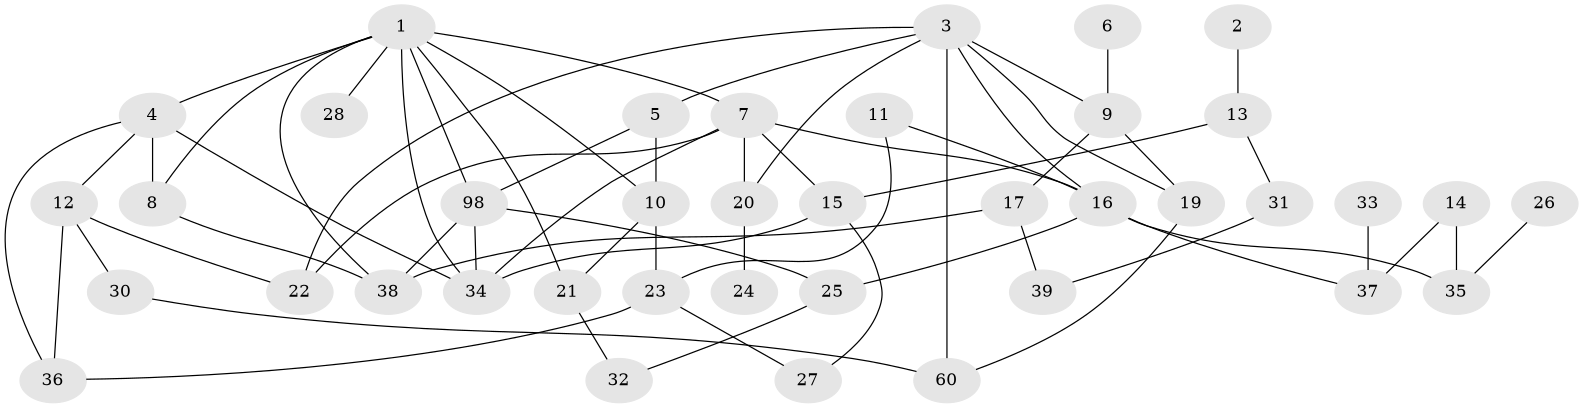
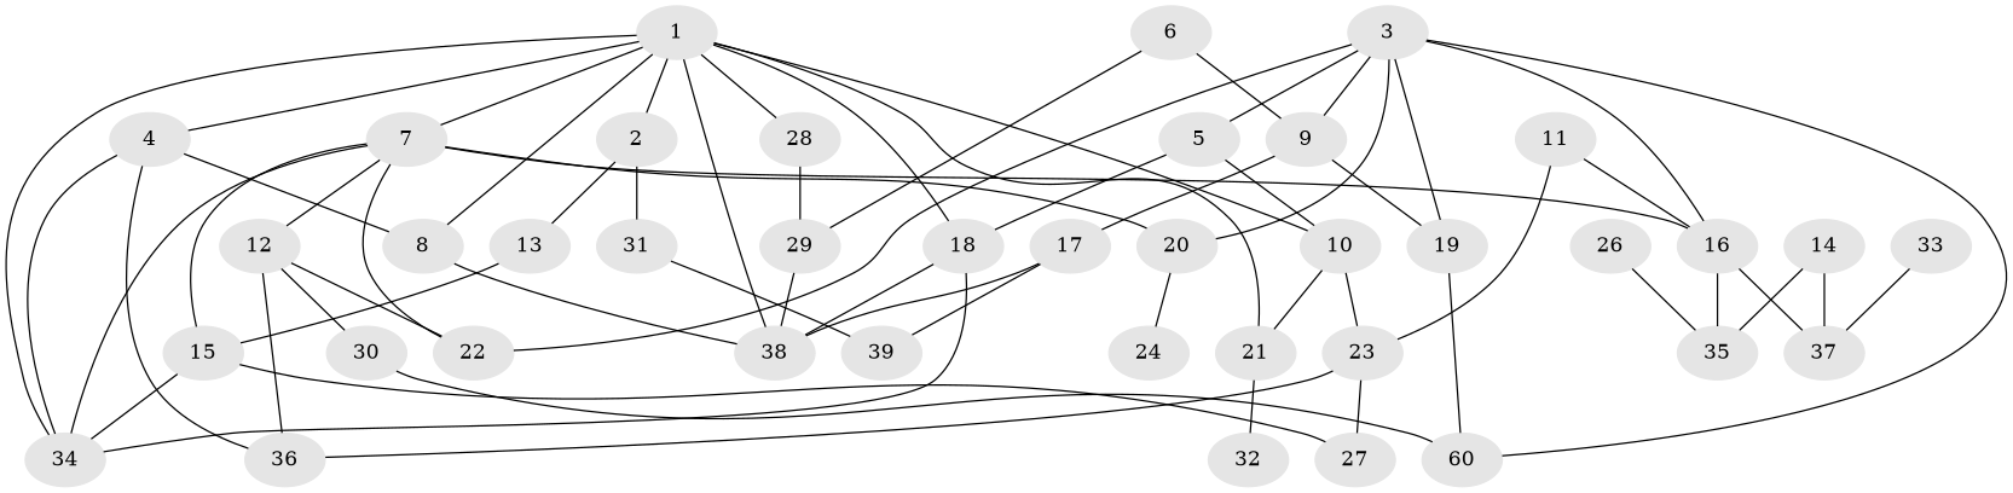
  graph {
    node [color=gray90 style=filled]
    edge [weight=1.0]
    1
    2
    4
    7
    8
    10
-   18 [label=98]
+   18
    21
    28
    34
    38
    13
    31
    12
    36
    16
    20
    22
    15
    23
-   25
    32
+   29
    39
    3
    5
    9
    19
    n29 [label=60]
    17
    35
    37
    24
    30
    27
    6
    11
    14
    26
    33
+   1 -- 2
    1 -- 4
    1 -- 7
    1 -- 8
    1 -- 10
    1 -- 18
    1 -- 21
    1 -- 28
    1 -- 34
    1 -- 38
    2 -- 13
-   13 -- 31
+   2 -- 31
    4 -- 8
    4 -- 34
-   4 -- 12
+   7 -- 12
    4 -- 36
    7 -- 34
    7 -- 16
    7 -- 20 [weight=2.0]
    7 -- 22
    7 -- 15
    8 -- 38
    10 -- 21
    10 -- 23
    18 -- 34
    18 -- 38
-   18 -- 25
    21 -- 32
+   28 -- 29
    13 -- 15
    31 -- 39
    12 -- 36
    12 -- 22
    12 -- 30 [weight=2.0]
-   16 -- 25
    16 -- 35
    16 -- 37
    20 -- 24
    15 -- 34
    15 -- 27
    23 -- 36
    23 -- 27
-   25 -- 32
+   29 -- 38
    3 -- 16
    3 -- 20
    3 -- 22
    3 -- 5
    3 -- 9
    3 -- 19
    3 -- n29
    5 -- 10
    5 -- 18
    9 -- 19
    9 -- 17
    19 -- n29
    17 -- 38
    17 -- 39
    30 -- n29
+   6 -- 29
    6 -- 9
    11 -- 16
    11 -- 23
    14 -- 35
    14 -- 37
    26 -- 35
    33 -- 37
  }
